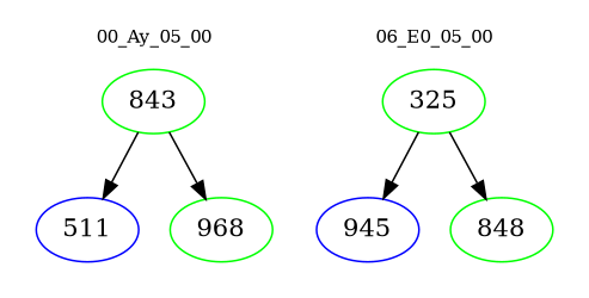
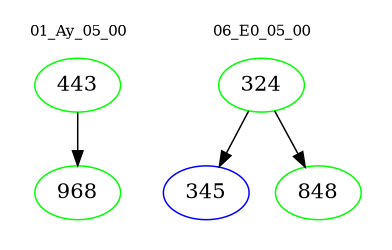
  digraph {
    node [color=green]
    edge [color=black]
-   n1 [label=843]
-   n2 [color=blue label=511]
+   n1 [label=443]
    n3 [label=968]
-   n4 [label=325]
-   n5 [color=blue label=945]
+   n4 [label=324]
+   n5 [color=blue label=345]
    n6 [label=848]
    subgraph cluster_1 {
      color=white
      fontsize=10
-     label="00_Ay_05_00"
+     label="01_Ay_05_00"
      n1
-     n2
      n3
    }
    subgraph cluster_2 {
      color=white
      fontsize=10
      label="06_E0_05_00"
      n4
      n5
      n6
    }
-   n1 -> n2
    n1 -> n3
    n4 -> n5
    n4 -> n6
  }
